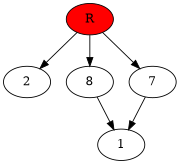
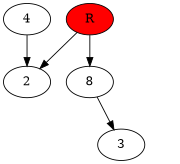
  digraph {
+   4
    2
    8
-   1
-   7
+   1 [label=3]
    R [fillcolor="#ff0000" style=filled]
+   4 -> 2
    8 -> 1
-   7 -> 1
    R -> 2
    R -> 8
-   R -> 7
  }
